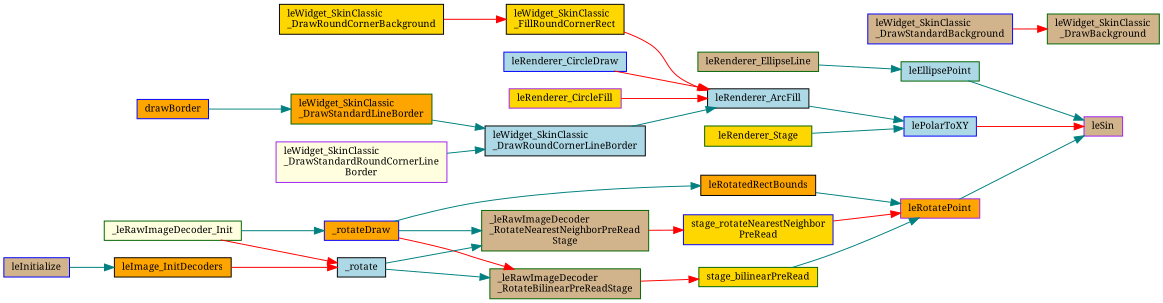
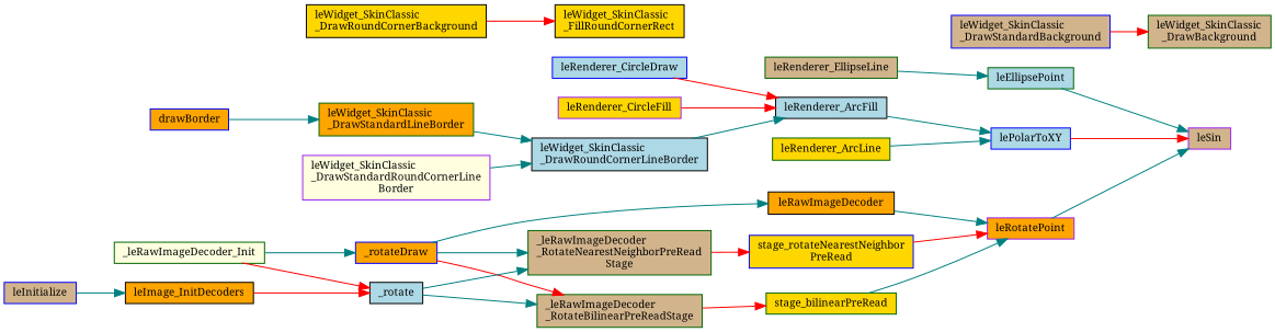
  digraph {
    fontname="Noto Serif"
    rankdir=RL
    node [color=darkgreen fillcolor=tan fontname="Noto Serif" fontsize=10 shape=record style=filled]
    edge [color=teal dir=back fontname="Noto Serif" fontsize=10 labelfontname=Helvetica labelfontsize=10 style=solid]
    n1 [color=purple fontcolor=black height=0.2 label=leSin width=0.4]
    n2 [fillcolor=lightblue height=0.2 label=leEllipsePoint width=0.4]
    n3 [color=blue fillcolor=lightblue height=0.2 label=lePolarToXY width=0.4]
    n4 [color=purple fillcolor=orange height=0.2 label=leRotatePoint width=0.4]
    n5 [height=0.2 label=leRenderer_EllipseLine width=0.4]
    n6 [color=black fillcolor=lightblue height=0.2 label=leRenderer_ArcFill width=0.4]
-   n7 [fillcolor=gold height=0.2 label=leRenderer_Stage width=0.4]
-   n8 [color=black fillcolor=orange height=0.2 label=leRotatedRectBounds width=0.4]
+   n7 [fillcolor=gold height=0.2 label=leRenderer_ArcLine width=0.4]
+   n8 [color=black fillcolor=orange height=0.2 label=leRawImageDecoder width=0.4]
    n9 [fillcolor=gold height=0.2 label=stage_bilinearPreRead width=0.4]
    n10 [color=blue fillcolor=gold height=0.2 label="stage_rotateNearestNeighbor\lPreRead" width=0.4]
    n11 [color=blue fillcolor=lightblue height=0.2 label=leRenderer_CircleDraw width=0.4]
    n12 [color=purple fillcolor=gold height=0.2 label=leRenderer_CircleFill width=0.4]
    n13 [color=black fillcolor=lightblue height=0.2 label="leWidget_SkinClassic\l_DrawRoundCornerLineBorder" width=0.4]
    n14 [color=black fillcolor=gold height=0.2 label="leWidget_SkinClassic\l_FillRoundCornerRect" width=0.4]
    n15 [fillcolor=orange height=0.2 label="leWidget_SkinClassic\l_DrawStandardLineBorder" width=0.4]
    n16 [color=purple fillcolor=lightyellow height=0.2 label="leWidget_SkinClassic\l_DrawStandardRoundCornerLine\lBorder" width=0.4]
    n17 [color=black fillcolor=gold height=0.2 label="leWidget_SkinClassic\l_DrawRoundCornerBackground" width=0.4]
    n18 [color=blue fillcolor=orange height=0.2 label=drawBorder width=0.4]
    n19 [height=0.2 label="leWidget_SkinClassic\l_DrawBackground" width=0.4]
    n20 [color=blue height=0.2 label="leWidget_SkinClassic\l_DrawStandardBackground" width=0.4]
    n21 [color=blue fillcolor=orange height=0.2 label=_rotateDraw width=0.4]
    n22 [height=0.2 label="_leRawImageDecoder\l_RotateBilinearPreReadStage" width=0.4]
    n23 [height=0.2 label="_leRawImageDecoder\l_RotateNearestNeighborPreRead\lStage" width=0.4]
    n24 [fillcolor=lightyellow height=0.2 label=_leRawImageDecoder_Init width=0.4]
    n25 [color=black fillcolor=orange height=0.2 label=leImage_InitDecoders width=0.4]
    n26 [color=blue height=0.2 label=leInitialize width=0.4]
    n27 [color=black fillcolor=lightblue height=0.2 label=_rotate width=0.4]
    n1 -> n2
    n1 -> n3 [color=red]
    n1 -> n4
    n2 -> n5
    n3 -> n6
    n3 -> n7
    n4 -> n8
    n4 -> n9
    n4 -> n10 [color=red]
    n6 -> n11 [color=red]
    n6 -> n12 [color=red]
    n6 -> n13
-   n6 -> n14 [color=red]
    n8 -> n21
    n9 -> n22 [color=red]
    n10 -> n23 [color=red]
    n13 -> n15
    n13 -> n16
    n14 -> n17 [color=red]
    n15 -> n18
    n19 -> n20 [color=red]
    n21 -> n24
    n22 -> n21 [color=red]
    n22 -> n27
    n23 -> n21
    n23 -> n27
    n25 -> n26
    n27 -> n24 [color=red]
    n27 -> n25 [color=red]
  }
